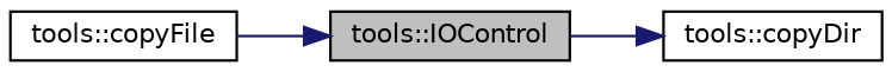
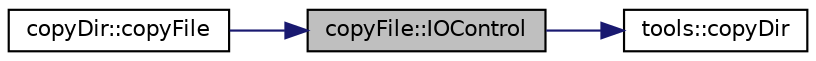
  digraph {
    rankdir=LR
    node [color=black fillcolor=white fontname=Helvetica fontsize=10 shape=record style=filled]
    edge [color=midnightblue fontname=Helvetica fontsize=10 labelfontname=Helvetica labelfontsize=10 style=solid]
-   n1 [fillcolor=grey75 fontcolor=black height=0.2 label="tools::IOControl" width=0.4]
+   n1 [fillcolor=grey75 fontcolor=black height=0.2 label="copyFile::IOControl" width=0.4]
    n2 [height=0.2 label="tools::copyDir" width=0.4]
-   n3 [height=0.2 label="tools::copyFile" width=0.4]
+   n3 [height=0.2 label="copyDir::copyFile" width=0.4]
    n1 -> n2
    n3 -> n1
  }
